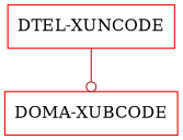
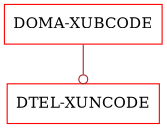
  digraph {
    node [color=red shape=box]
    "DTEL-XUNCODE"
    "DOMA-XUBCODE"
-   "DTEL-XUNCODE" -> "DOMA-XUBCODE" [color=brown arrowhead=odot]
+   "DOMA-XUBCODE" -> "DTEL-XUNCODE" [color=brown arrowhead=odot]
  }
